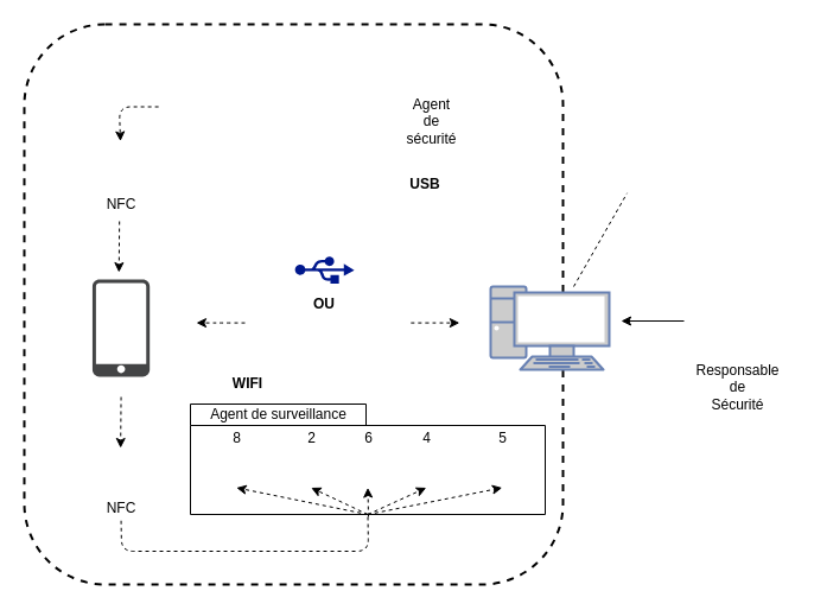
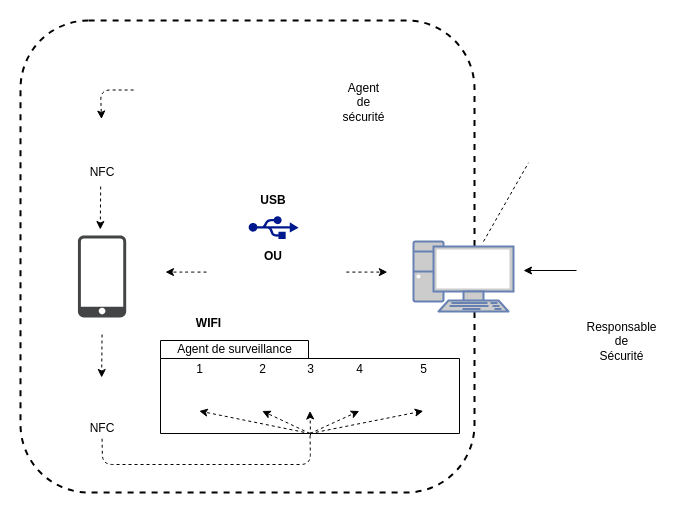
  <mxCell id="0" />
  <mxCell id="1" parent="0" />
  <mxCell id="2" value="" style="rounded=1;whiteSpace=wrap;html=1;dashed=1;strokeColor=#000000;strokeWidth=2;" parent="1" vertex="1"><mxGeometry x="20" y="20" width="454" height="472" as="geometry" /></mxCell>
  <mxCell id="3" value="" style="fontColor=#0066CC;verticalAlign=top;verticalLabelPosition=bottom;labelPosition=center;align=center;html=1;outlineConnect=0;fillColor=#CCCCCC;strokeColor=#6881B3;gradientColor=none;gradientDirection=north;strokeWidth=2;shape=mxgraph.networks.pc;" parent="1" vertex="1"><mxGeometry x="413" y="241" width="100" height="70" as="geometry" /></mxCell>
  <mxCell id="4" value="" style="shape=image;html=1;verticalAlign=top;verticalLabelPosition=bottom;labelBackgroundColor=#ffffff;imageAspect=0;aspect=fixed;image=https://cdn3.iconfinder.com/data/icons/simple-files-1/128/Wi-Fi-128.png;fontColor=#33FF33;" parent="1" vertex="1"><mxGeometry x="247.12" y="259" width="52" height="52" as="geometry" /></mxCell>
  <mxCell id="5" value="" style="shape=image;html=1;verticalAlign=top;verticalLabelPosition=bottom;labelBackgroundColor=#ffffff;imageAspect=0;aspect=fixed;image=https://cdn2.iconfinder.com/data/icons/circle-icons-1/64/creditcard-128.png" parent="1" vertex="1"><mxGeometry x="144" y="70" width="42" height="42" as="geometry" /></mxCell>
  <mxCell id="6" value="" style="shape=image;html=1;verticalAlign=top;verticalLabelPosition=bottom;labelBackgroundColor=#ffffff;imageAspect=0;aspect=fixed;image=https://cdn4.iconfinder.com/data/icons/devine_icons/128/PNG/System%20and%20Internet/Account%20and%20Control.png" parent="1" vertex="1"><mxGeometry x="583" y="221" width="78" height="78" as="geometry" /></mxCell>
  <mxCell id="7" value="" style="shape=image;html=1;verticalAlign=top;verticalLabelPosition=bottom;labelBackgroundColor=#ffffff;imageAspect=0;aspect=fixed;image=https://cdn4.iconfinder.com/data/icons/file-extension-names-vol-8/512/24-128.png" parent="1" vertex="1"><mxGeometry x="513" y="92.25" width="70" height="70" as="geometry" /></mxCell>
  <mxCell id="8" value="" style="shape=image;html=1;verticalAlign=top;verticalLabelPosition=bottom;labelBackgroundColor=#ffffff;imageAspect=0;aspect=fixed;image=https://cdn4.iconfinder.com/data/icons/devine_icons/128/PNG/System%20and%20Internet/Account%20and%20Control.png" parent="1" vertex="1"><mxGeometry x="217" y="54" width="96" height="96" as="geometry" /></mxCell>
  <mxCell id="9" value="" style="shape=image;html=1;verticalAlign=top;verticalLabelPosition=bottom;labelBackgroundColor=#ffffff;imageAspect=0;aspect=fixed;image=https://cdn4.iconfinder.com/data/icons/vecico-connectivity/288/nfc-128.png" parent="1" vertex="1"><mxGeometry x="84.32" y="125" width="37.25" height="37.25" as="geometry" /></mxCell>
- <mxCell id="10" value="&lt;div align=&quot;center&quot;&gt;Responsable &lt;br&gt;&lt;/div&gt;&lt;div&gt;de&lt;/div&gt;&lt;div&gt;Sécurité&lt;br&gt;&lt;/div&gt;" style="text;html=1;align=center;verticalAlign=middle;resizable=0;points=[];autosize=1;" parent="1" vertex="1"><mxGeometry x="577" y="303" width="87" height="46" as="geometry" /></mxCell>
+ <mxCell id="10" value="&lt;div align=&quot;center&quot;&gt;Responsable &lt;br&gt;&lt;/div&gt;&lt;div&gt;de&lt;/div&gt;&lt;div&gt;Sécurité&lt;br&gt;&lt;/div&gt;" style="text;html=1;align=center;verticalAlign=middle;resizable=0;points=[];autosize=1;" parent="1" vertex="1"><mxGeometry x="577" y="318" width="87" height="46" as="geometry" /></mxCell>
  <mxCell id="11" value="" style="endArrow=classic;html=1;" parent="1" edge="1"><mxGeometry width="50" height="50" relative="1" as="geometry"><mxPoint x="576" y="270" as="sourcePoint" /><mxPoint x="523" y="270" as="targetPoint" /></mxGeometry></mxCell>
  <mxCell id="12" value="" style="pointerEvents=1;shadow=0;dashed=0;html=1;strokeColor=none;fillColor=#434445;aspect=fixed;labelPosition=center;verticalLabelPosition=bottom;verticalAlign=top;align=center;outlineConnect=0;shape=mxgraph.vvd.phone;" parent="1" vertex="1"><mxGeometry x="77.44" y="235.11" width="48.25" height="81.78" as="geometry" /></mxCell>
  <mxCell id="13" value="" style="shape=image;html=1;verticalAlign=top;verticalLabelPosition=bottom;labelBackgroundColor=#ffffff;imageAspect=0;aspect=fixed;image=https://cdn2.iconfinder.com/data/icons/black-file-type/512/file__apk__android_-128.png;dashed=1;strokeColor=#000000;strokeWidth=2;" parent="1" vertex="1"><mxGeometry x="68" y="238.43" width="67.13" height="67.13" as="geometry" /></mxCell>
  <mxCell id="14" value="WIFI" style="text;html=1;align=center;verticalAlign=middle;resizable=0;points=[];autosize=1;fontStyle=1" parent="1" vertex="1"><mxGeometry x="186.12" y="314" width="44" height="18" as="geometry" /></mxCell>
  <mxCell id="15" value="" style="endArrow=classic;html=1;fontColor=#33FF33;dashed=1;" parent="1" edge="1"><mxGeometry width="50" height="50" relative="1" as="geometry"><mxPoint x="345.83" y="271.58" as="sourcePoint" /><mxPoint x="386.83" y="271.58" as="targetPoint" /><Array as="points"><mxPoint x="367.83" y="271.58" /></Array></mxGeometry></mxCell>
  <mxCell id="16" value="" style="endArrow=classic;html=1;fontColor=#33FF33;dashed=1;" parent="1" edge="1"><mxGeometry width="50" height="50" relative="1" as="geometry"><mxPoint x="206" y="271.58" as="sourcePoint" /><mxPoint x="165" y="271.58" as="targetPoint" /><Array as="points"><mxPoint x="187" y="271.58" /></Array></mxGeometry></mxCell>
  <mxCell id="17" value="&lt;div&gt;&lt;font color=&quot;#000000&quot;&gt;Agent &lt;br&gt;&lt;/font&gt;&lt;/div&gt;&lt;div&gt;&lt;font color=&quot;#000000&quot;&gt;de &lt;br&gt;&lt;/font&gt;&lt;/div&gt;&lt;div&gt;&lt;font color=&quot;#000000&quot;&gt;sécurité&lt;/font&gt;&lt;/div&gt;" style="text;html=1;align=center;verticalAlign=middle;resizable=0;points=[];autosize=1;fontColor=#33FF33;" parent="1" vertex="1"><mxGeometry x="333" y="79" width="60" height="46" as="geometry" /></mxCell>
  <mxCell id="18" value="" style="endArrow=classic;html=1;dashed=1;fontColor=#33FF33;" parent="1" edge="1"><mxGeometry width="50" height="50" relative="1" as="geometry"><mxPoint x="101.57" y="334" as="sourcePoint" /><mxPoint x="101.15" y="377" as="targetPoint" /></mxGeometry></mxCell>
  <mxCell id="19" value="" style="endArrow=classic;html=1;dashed=1;fontColor=#33FF33;" parent="1" edge="1"><mxGeometry width="50" height="50" relative="1" as="geometry"><mxPoint x="100.19" y="186" as="sourcePoint" /><mxPoint x="99.77" y="229" as="targetPoint" /></mxGeometry></mxCell>
  <mxCell id="20" value="" style="shape=image;html=1;verticalAlign=top;verticalLabelPosition=bottom;labelBackgroundColor=#ffffff;imageAspect=0;aspect=fixed;image=https://cdn4.iconfinder.com/data/icons/vecico-connectivity/288/nfc-128.png" parent="1" vertex="1"><mxGeometry x="82.94" y="381" width="37.25" height="37.25" as="geometry" /></mxCell>
  <mxCell id="21" value="" style="endArrow=classic;html=1;dashed=1;fontColor=#33FF33;" parent="1" edge="1"><mxGeometry width="50" height="50" relative="1" as="geometry"><mxPoint x="133.13" y="89.5" as="sourcePoint" /><mxPoint x="101" y="118.5" as="targetPoint" /><Array as="points"><mxPoint x="100" y="89.5" /></Array></mxGeometry></mxCell>
  <mxCell id="22" value="NFC" style="text;html=1;strokeColor=none;fillColor=none;align=center;verticalAlign=middle;whiteSpace=wrap;rounded=0;dashed=1;labelBackgroundColor=#FFFFFF;fontColor=#000000;" parent="1" vertex="1"><mxGeometry x="81.57" y="162.25" width="40" height="20" as="geometry" /></mxCell>
  <mxCell id="23" value="NFC" style="text;html=1;strokeColor=none;fillColor=none;align=center;verticalAlign=middle;whiteSpace=wrap;rounded=0;dashed=1;labelBackgroundColor=#FFFFFF;fontColor=#000000;" parent="1" vertex="1"><mxGeometry x="81.57" y="418.25" width="40" height="20" as="geometry" /></mxCell>
  <mxCell id="24" value="" style="shape=folder;fontStyle=1;spacingTop=10;tabWidth=148;tabHeight=18;tabPosition=left;html=1;labelBackgroundColor=#FFFFFF;strokeColor=#000000;strokeWidth=1;fontColor=#000000;" parent="1" vertex="1"><mxGeometry x="160" y="340" width="299" height="93" as="geometry" /></mxCell>
  <mxCell id="25" value="Agent de surveillance" style="text;html=1;align=center;verticalAlign=middle;resizable=0;points=[];autosize=1;fontColor=#000000;" parent="1" vertex="1"><mxGeometry x="160" y="340" width="147" height="18" as="geometry" /></mxCell>
  <mxCell id="26" value="" style="shape=image;html=1;verticalAlign=top;verticalLabelPosition=bottom;labelBackgroundColor=#ffffff;imageAspect=0;aspect=fixed;image=https://cdn0.iconfinder.com/data/icons/geosm-e-commerce/48/location-128.png;strokeColor=#000000;strokeWidth=1;fontColor=#000000;" parent="1" vertex="1"><mxGeometry x="181" y="375" width="35.5" height="35.5" as="geometry" /></mxCell>
  <mxCell id="27" value="" style="shape=image;html=1;verticalAlign=top;verticalLabelPosition=bottom;labelBackgroundColor=#ffffff;imageAspect=0;aspect=fixed;image=https://cdn0.iconfinder.com/data/icons/geosm-e-commerce/48/location-128.png;strokeColor=#000000;strokeWidth=1;fontColor=#000000;" parent="1" vertex="1"><mxGeometry x="244" y="375" width="35.5" height="35.5" as="geometry" /></mxCell>
  <mxCell id="28" value="" style="shape=image;html=1;verticalAlign=top;verticalLabelPosition=bottom;labelBackgroundColor=#ffffff;imageAspect=0;aspect=fixed;image=https://cdn0.iconfinder.com/data/icons/geosm-e-commerce/48/location-128.png;strokeColor=#000000;strokeWidth=1;fontColor=#000000;" parent="1" vertex="1"><mxGeometry x="341" y="375" width="35.5" height="35.5" as="geometry" /></mxCell>
  <mxCell id="29" value="" style="shape=image;html=1;verticalAlign=top;verticalLabelPosition=bottom;labelBackgroundColor=#ffffff;imageAspect=0;aspect=fixed;image=https://cdn0.iconfinder.com/data/icons/geosm-e-commerce/48/location-128.png;strokeColor=#000000;strokeWidth=1;fontColor=#000000;" parent="1" vertex="1"><mxGeometry x="405" y="375" width="35.5" height="35.5" as="geometry" /></mxCell>
  <mxCell id="30" value="" style="endArrow=none;dashed=1;html=1;fontColor=#000000;exitX=0.5;exitY=1;exitDx=0;exitDy=0;entryX=0.5;entryY=1;entryDx=0;entryDy=0;entryPerimeter=0;" parent="1" source="23" target="24" edge="1"><mxGeometry width="50" height="50" relative="1" as="geometry"><mxPoint x="148" y="558" as="sourcePoint" /><mxPoint x="303" y="464" as="targetPoint" /><Array as="points"><mxPoint x="102" y="464" /><mxPoint x="310" y="464" /></Array></mxGeometry></mxCell>
  <mxCell id="31" value="" style="endArrow=classic;html=1;dashed=1;fontColor=#000000;entryX=0.5;entryY=1;entryDx=0;entryDy=0;exitX=0.5;exitY=1;exitDx=0;exitDy=0;exitPerimeter=0;" parent="1" source="24" target="26" edge="1"><mxGeometry width="50" height="50" relative="1" as="geometry"><mxPoint x="279" y="579" as="sourcePoint" /><mxPoint x="329" y="529" as="targetPoint" /></mxGeometry></mxCell>
  <mxCell id="32" value="" style="endArrow=classic;html=1;dashed=1;fontColor=#000000;exitX=0.5;exitY=1;exitDx=0;exitDy=0;exitPerimeter=0;entryX=0.5;entryY=1;entryDx=0;entryDy=0;" parent="1" source="24" target="27" edge="1"><mxGeometry width="50" height="50" relative="1" as="geometry"><mxPoint x="249" y="591" as="sourcePoint" /><mxPoint x="299" y="541" as="targetPoint" /></mxGeometry></mxCell>
  <mxCell id="33" value="" style="endArrow=classic;html=1;dashed=1;fontColor=#000000;entryX=0.5;entryY=1;entryDx=0;entryDy=0;exitX=0.5;exitY=1;exitDx=0;exitDy=0;exitPerimeter=0;" parent="1" source="24" target="28" edge="1"><mxGeometry width="50" height="50" relative="1" as="geometry"><mxPoint x="238" y="585" as="sourcePoint" /><mxPoint x="288" y="535" as="targetPoint" /></mxGeometry></mxCell>
  <mxCell id="34" value="" style="endArrow=classic;html=1;dashed=1;fontColor=#000000;exitX=0.5;exitY=1;exitDx=0;exitDy=0;exitPerimeter=0;entryX=0.5;entryY=1;entryDx=0;entryDy=0;" parent="1" source="24" target="29" edge="1"><mxGeometry width="50" height="50" relative="1" as="geometry"><mxPoint x="309" y="433" as="sourcePoint" /><mxPoint x="413" y="513" as="targetPoint" /></mxGeometry></mxCell>
- <mxCell id="35" value="8" style="text;html=1;align=center;verticalAlign=middle;resizable=0;points=[];autosize=1;fontColor=#000000;" parent="1" vertex="1"><mxGeometry x="189.75" y="360" width="18" height="18" as="geometry" /></mxCell>
+ <mxCell id="35" value="1" style="text;html=1;align=center;verticalAlign=middle;resizable=0;points=[];autosize=1;fontColor=#000000;" parent="1" vertex="1"><mxGeometry x="189.75" y="360" width="18" height="18" as="geometry" /></mxCell>
  <mxCell id="36" value="" style="shape=image;html=1;verticalAlign=top;verticalLabelPosition=bottom;labelBackgroundColor=#ffffff;imageAspect=0;aspect=fixed;image=https://cdn0.iconfinder.com/data/icons/geosm-e-commerce/48/location-128.png;strokeColor=#000000;strokeWidth=1;fontColor=#000000;" parent="1" vertex="1"><mxGeometry x="291.75" y="375" width="35.5" height="35.5" as="geometry" /></mxCell>
  <mxCell id="37" value="" style="endArrow=classic;html=1;dashed=1;fontColor=#000000;entryX=0.5;entryY=1;entryDx=0;entryDy=0;" parent="1" target="36" edge="1"><mxGeometry width="50" height="50" relative="1" as="geometry"><mxPoint x="310" y="435" as="sourcePoint" /><mxPoint x="368.75" y="420.5" as="targetPoint" /></mxGeometry></mxCell>
  <mxCell id="38" value="&lt;div&gt;2&lt;/div&gt;&lt;div&gt;&lt;br&gt;&lt;/div&gt;" style="text;html=1;align=center;verticalAlign=middle;resizable=0;points=[];autosize=1;fontColor=#000000;" parent="1" vertex="1"><mxGeometry x="252.75" y="360" width="18" height="32" as="geometry" /></mxCell>
- <mxCell id="39" value="&lt;div&gt;6&lt;/div&gt;&lt;div&gt;&lt;br&gt;&lt;/div&gt;" style="text;html=1;align=center;verticalAlign=middle;resizable=0;points=[];autosize=1;fontColor=#000000;" parent="1" vertex="1"><mxGeometry x="300.5" y="360" width="18" height="32" as="geometry" /></mxCell>
+ <mxCell id="39" value="&lt;div&gt;3&lt;/div&gt;&lt;div&gt;&lt;br&gt;&lt;/div&gt;" style="text;html=1;align=center;verticalAlign=middle;resizable=0;points=[];autosize=1;fontColor=#000000;" parent="1" vertex="1"><mxGeometry x="300.5" y="360" width="18" height="32" as="geometry" /></mxCell>
  <mxCell id="40" value="&lt;div&gt;4&lt;/div&gt;&lt;div&gt;&lt;br&gt;&lt;/div&gt;" style="text;html=1;align=center;verticalAlign=middle;resizable=0;points=[];autosize=1;fontColor=#000000;" parent="1" vertex="1"><mxGeometry x="349.75" y="360" width="18" height="32" as="geometry" /></mxCell>
  <mxCell id="41" value="&lt;div&gt;5&lt;/div&gt;&lt;div&gt;&lt;br&gt;&lt;/div&gt;" style="text;html=1;align=center;verticalAlign=middle;resizable=0;points=[];autosize=1;fontColor=#000000;" parent="1" vertex="1"><mxGeometry x="413.75" y="360" width="18" height="32" as="geometry" /></mxCell>
  <mxCell id="42" value="" style="endArrow=none;html=1;dashed=1;fontColor=#000000;" parent="1" source="3" target="7" edge="1"><mxGeometry width="50" height="50" relative="1" as="geometry"><mxPoint x="489" y="228" as="sourcePoint" /><mxPoint x="539" y="178" as="targetPoint" /></mxGeometry></mxCell>
  <mxCell id="43" value="" style="aspect=fixed;pointerEvents=1;shadow=0;dashed=0;html=1;strokeColor=none;labelPosition=center;verticalLabelPosition=bottom;verticalAlign=top;align=center;fillColor=#00188D;shape=mxgraph.mscae.enterprise.usb" vertex="1" parent="1"><mxGeometry x="248.12" y="215.43" width="50" height="23" as="geometry" /></mxCell>
- <mxCell id="44" value="&lt;b&gt;USB&lt;/b&gt;" style="text;html=1;strokeColor=none;fillColor=none;align=center;verticalAlign=middle;whiteSpace=wrap;rounded=0;" vertex="1" parent="1"><mxGeometry x="338.12" y="145" width="40" height="20" as="geometry" /></mxCell>
+ <mxCell id="44" value="&lt;b&gt;USB&lt;/b&gt;" style="text;html=1;strokeColor=none;fillColor=none;align=center;verticalAlign=middle;whiteSpace=wrap;rounded=0;" vertex="1" parent="1"><mxGeometry x="253.12" y="190" width="40" height="20" as="geometry" /></mxCell>
  <mxCell id="45" value="&lt;b&gt;OU&lt;/b&gt;" style="text;html=1;strokeColor=none;fillColor=none;align=center;verticalAlign=middle;whiteSpace=wrap;rounded=0;" vertex="1" parent="1"><mxGeometry x="253" y="246" width="40" height="20" as="geometry" /></mxCell>
